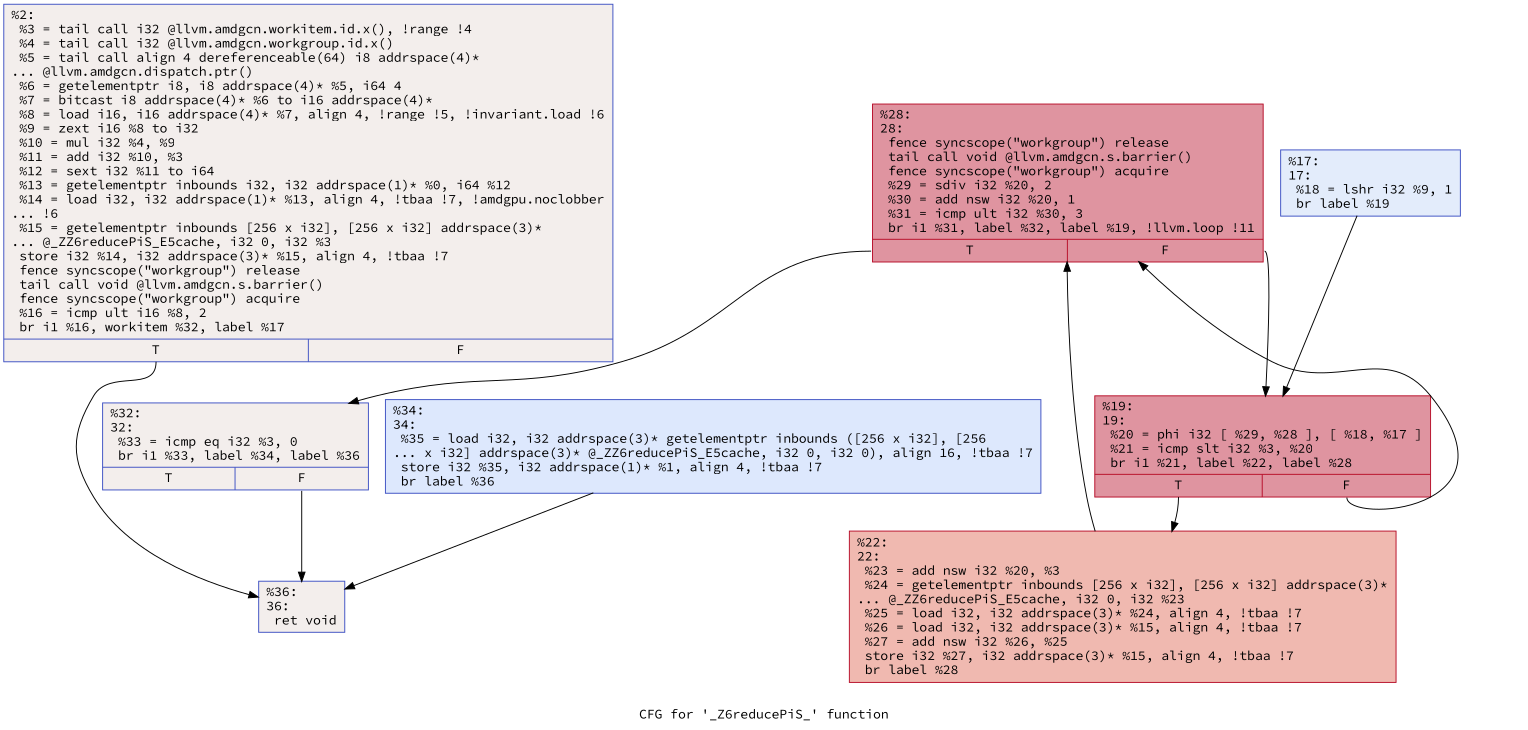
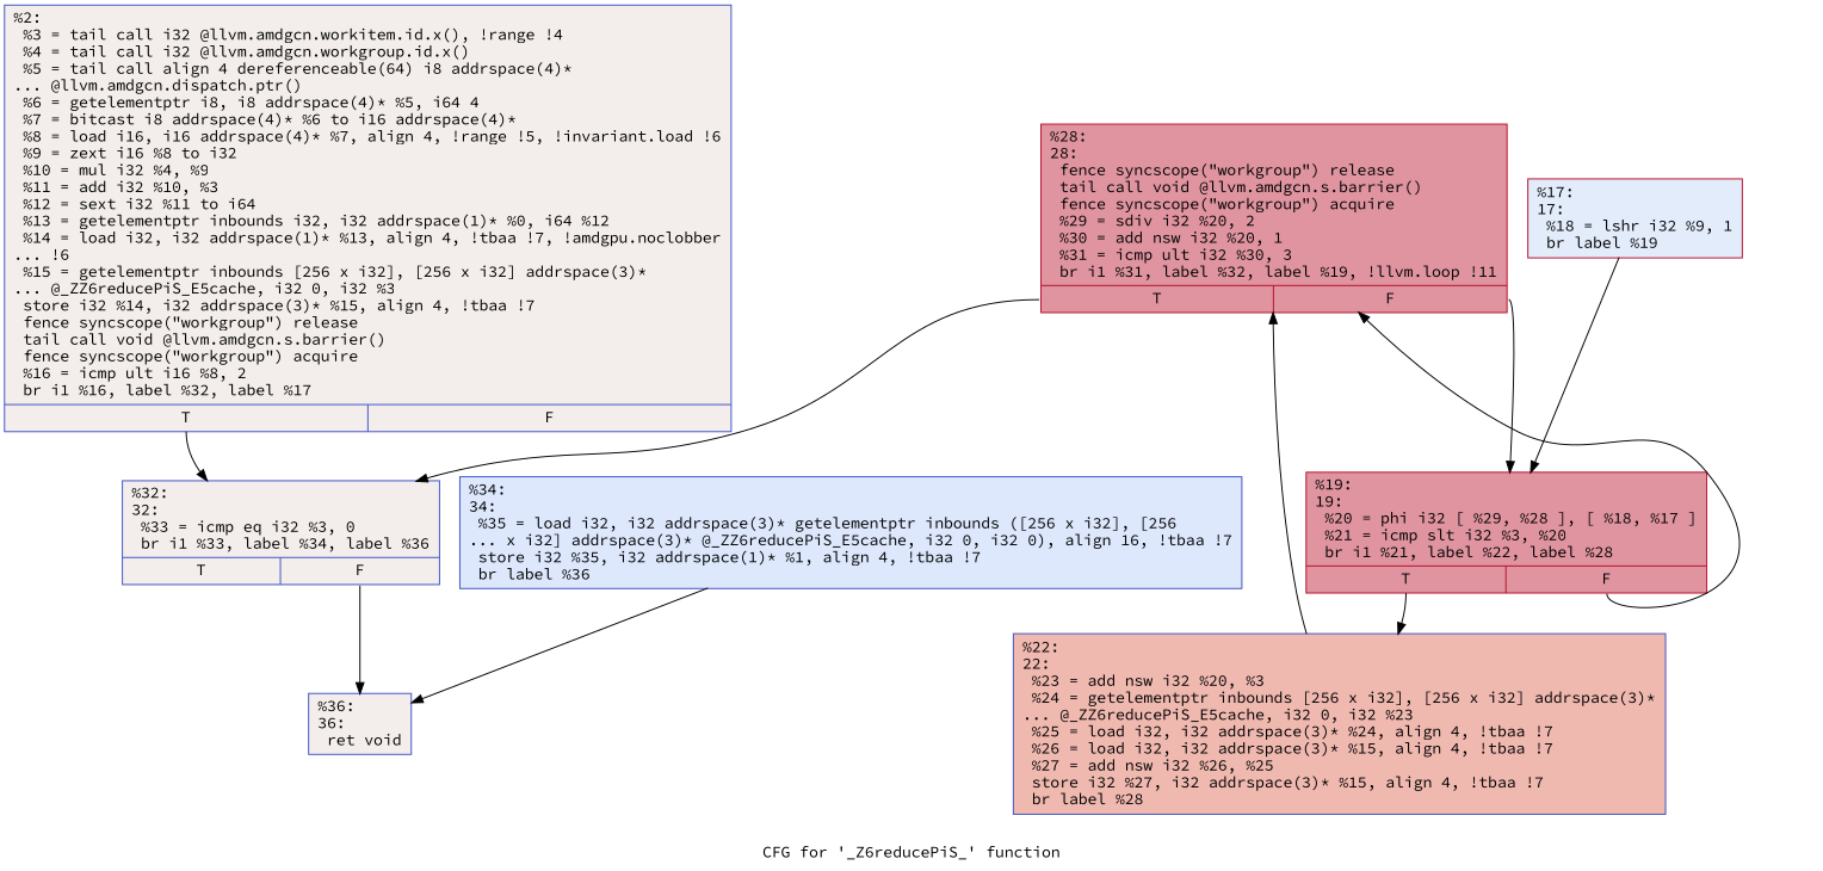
  digraph {
    fontname="Source Code Pro"
    label="CFG for '_Z6reducePiS_' function"
    node [color="#3d50c3ff" fillcolor="#e3d9d370" fontname="Source Code Pro" shape=record style=filled]
    edge [fontname="Source Code Pro" tailport=s0]
-   n1 [label="{%2:\l  %3 = tail call i32 @llvm.amdgcn.workitem.id.x(), !range !4\l  %4 = tail call i32 @llvm.amdgcn.workgroup.id.x()\l  %5 = tail call align 4 dereferenceable(64) i8 addrspace(4)*\l... @llvm.amdgcn.dispatch.ptr()\l  %6 = getelementptr i8, i8 addrspace(4)* %5, i64 4\l  %7 = bitcast i8 addrspace(4)* %6 to i16 addrspace(4)*\l  %8 = load i16, i16 addrspace(4)* %7, align 4, !range !5, !invariant.load !6\l  %9 = zext i16 %8 to i32\l  %10 = mul i32 %4, %9\l  %11 = add i32 %10, %3\l  %12 = sext i32 %11 to i64\l  %13 = getelementptr inbounds i32, i32 addrspace(1)* %0, i64 %12\l  %14 = load i32, i32 addrspace(1)* %13, align 4, !tbaa !7, !amdgpu.noclobber\l... !6\l  %15 = getelementptr inbounds [256 x i32], [256 x i32] addrspace(3)*\l... @_ZZ6reducePiS_E5cache, i32 0, i32 %3\l  store i32 %14, i32 addrspace(3)* %15, align 4, !tbaa !7\l  fence syncscope(\"workgroup\") release\l  tail call void @llvm.amdgcn.s.barrier()\l  fence syncscope(\"workgroup\") acquire\l  %16 = icmp ult i16 %8, 2\l  br i1 %16, workitem %32, label %17\l|{<s0>T|<s1>F}}"]
+   n1 [label="{%2:\l  %3 = tail call i32 @llvm.amdgcn.workitem.id.x(), !range !4\l  %4 = tail call i32 @llvm.amdgcn.workgroup.id.x()\l  %5 = tail call align 4 dereferenceable(64) i8 addrspace(4)*\l... @llvm.amdgcn.dispatch.ptr()\l  %6 = getelementptr i8, i8 addrspace(4)* %5, i64 4\l  %7 = bitcast i8 addrspace(4)* %6 to i16 addrspace(4)*\l  %8 = load i16, i16 addrspace(4)* %7, align 4, !range !5, !invariant.load !6\l  %9 = zext i16 %8 to i32\l  %10 = mul i32 %4, %9\l  %11 = add i32 %10, %3\l  %12 = sext i32 %11 to i64\l  %13 = getelementptr inbounds i32, i32 addrspace(1)* %0, i64 %12\l  %14 = load i32, i32 addrspace(1)* %13, align 4, !tbaa !7, !amdgpu.noclobber\l... !6\l  %15 = getelementptr inbounds [256 x i32], [256 x i32] addrspace(3)*\l... @_ZZ6reducePiS_E5cache, i32 0, i32 %3\l  store i32 %14, i32 addrspace(3)* %15, align 4, !tbaa !7\l  fence syncscope(\"workgroup\") release\l  tail call void @llvm.amdgcn.s.barrier()\l  fence syncscope(\"workgroup\") acquire\l  %16 = icmp ult i16 %8, 2\l  br i1 %16, label %32, label %17\l|{<s0>T|<s1>F}}"]
    n2 [label="{%32:\l32:                                               \l  %33 = icmp eq i32 %3, 0\l  br i1 %33, label %34, label %36\l|{<s0>T|<s1>F}}"]
    n3 [label="{%36:\l36:                                               \l  ret void\l}"]
-   n4 [fillcolor="#bfd3f670" label="{%17:\l17:                                               \l  %18 = lshr i32 %9, 1\l  br label %19\l}"]
+   n4 [color="#b70d28ff" fillcolor="#bfd3f670" label="{%17:\l17:                                               \l  %18 = lshr i32 %9, 1\l  br label %19\l}"]
    n5 [color="#b70d28ff" fillcolor="#b70d2870" label="{%19:\l19:                                               \l  %20 = phi i32 [ %29, %28 ], [ %18, %17 ]\l  %21 = icmp slt i32 %3, %20\l  br i1 %21, label %22, label %28\l|{<s0>T|<s1>F}}"]
    n6 [fillcolor="#b2ccfb70" label="{%34:\l34:                                               \l  %35 = load i32, i32 addrspace(3)* getelementptr inbounds ([256 x i32], [256\l... x i32] addrspace(3)* @_ZZ6reducePiS_E5cache, i32 0, i32 0), align 16, !tbaa !7\l  store i32 %35, i32 addrspace(1)* %1, align 4, !tbaa !7\l  br label %36\l}"]
-   n7 [color="#b70d28ff" fillcolor="#de614d70" label="{%22:\l22:                                               \l  %23 = add nsw i32 %20, %3\l  %24 = getelementptr inbounds [256 x i32], [256 x i32] addrspace(3)*\l... @_ZZ6reducePiS_E5cache, i32 0, i32 %23\l  %25 = load i32, i32 addrspace(3)* %24, align 4, !tbaa !7\l  %26 = load i32, i32 addrspace(3)* %15, align 4, !tbaa !7\l  %27 = add nsw i32 %26, %25\l  store i32 %27, i32 addrspace(3)* %15, align 4, !tbaa !7\l  br label %28\l}"]
+   n7 [fillcolor="#de614d70" label="{%22:\l22:                                               \l  %23 = add nsw i32 %20, %3\l  %24 = getelementptr inbounds [256 x i32], [256 x i32] addrspace(3)*\l... @_ZZ6reducePiS_E5cache, i32 0, i32 %23\l  %25 = load i32, i32 addrspace(3)* %24, align 4, !tbaa !7\l  %26 = load i32, i32 addrspace(3)* %15, align 4, !tbaa !7\l  %27 = add nsw i32 %26, %25\l  store i32 %27, i32 addrspace(3)* %15, align 4, !tbaa !7\l  br label %28\l}"]
    n8 [color="#b70d28ff" fillcolor="#b70d2870" label="{%28:\l28:                                               \l  fence syncscope(\"workgroup\") release\l  tail call void @llvm.amdgcn.s.barrier()\l  fence syncscope(\"workgroup\") acquire\l  %29 = sdiv i32 %20, 2\l  %30 = add nsw i32 %20, 1\l  %31 = icmp ult i32 %30, 3\l  br i1 %31, label %32, label %19, !llvm.loop !11\l|{<s0>T|<s1>F}}"]
-   n1 -> n3
+   n1 -> n2
    n2 -> n3 [tailport=s1]
    n4 -> n5
    n5 -> n7
    n5 -> n8 [tailport=s1]
    n6 -> n3
    n7 -> n8
    n8 -> n2
    n8 -> n5 [tailport=s1]
  }
